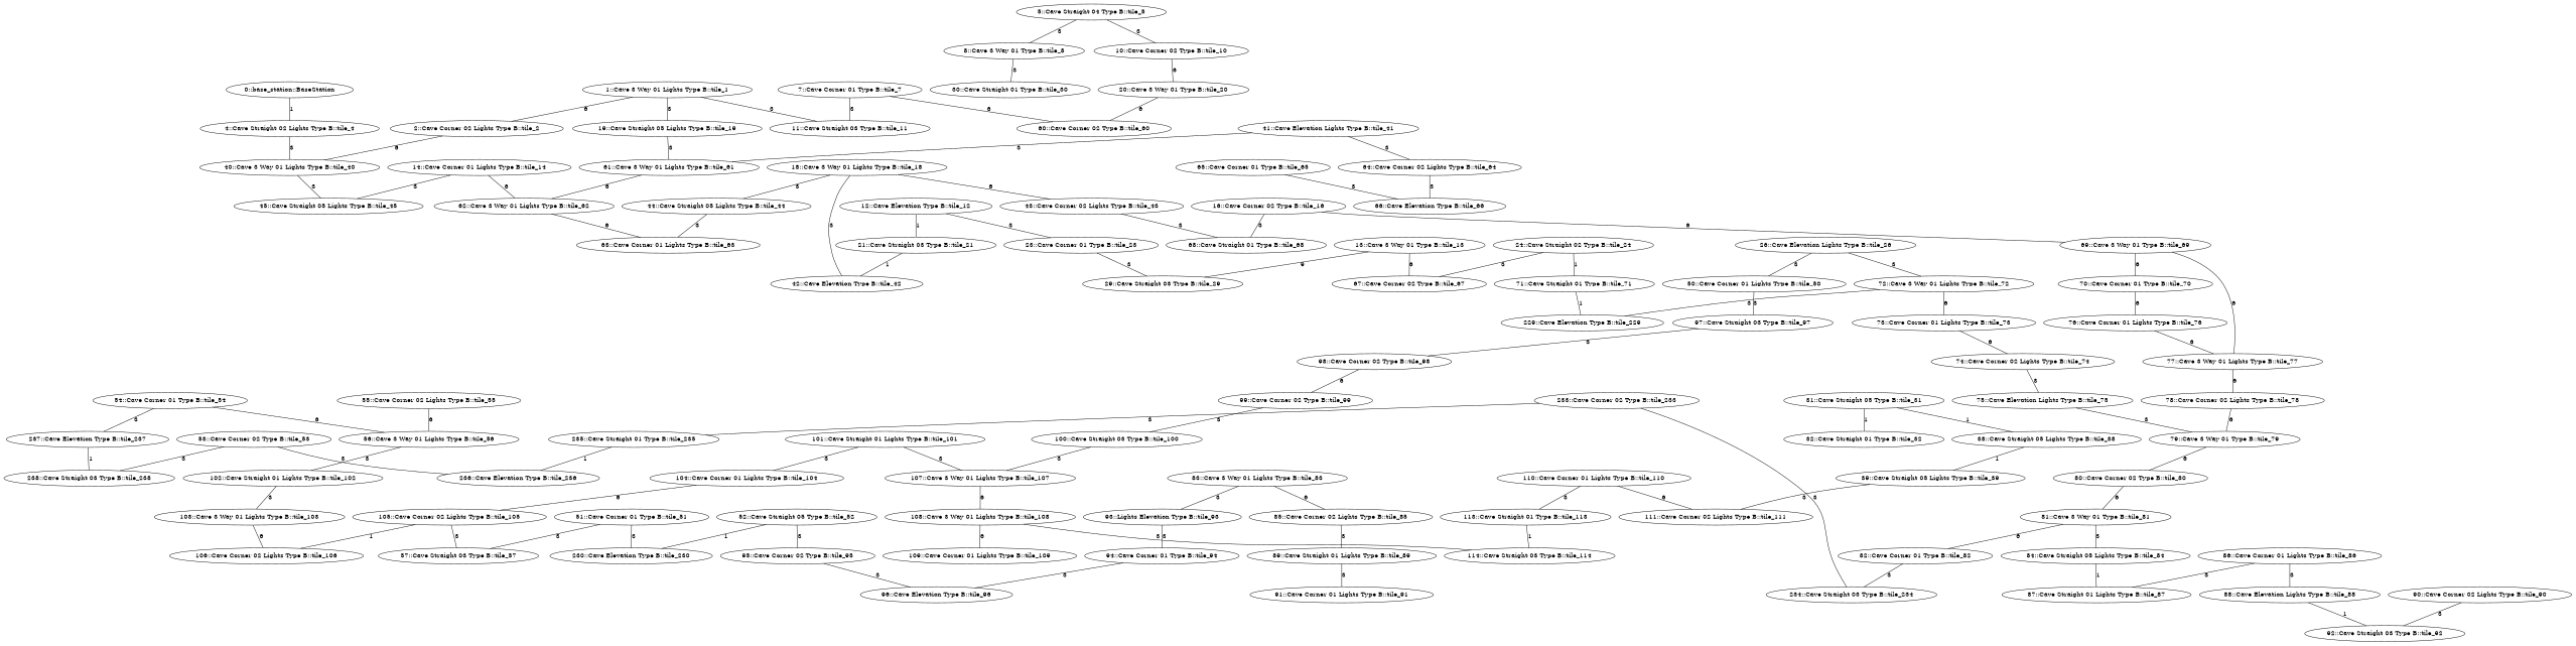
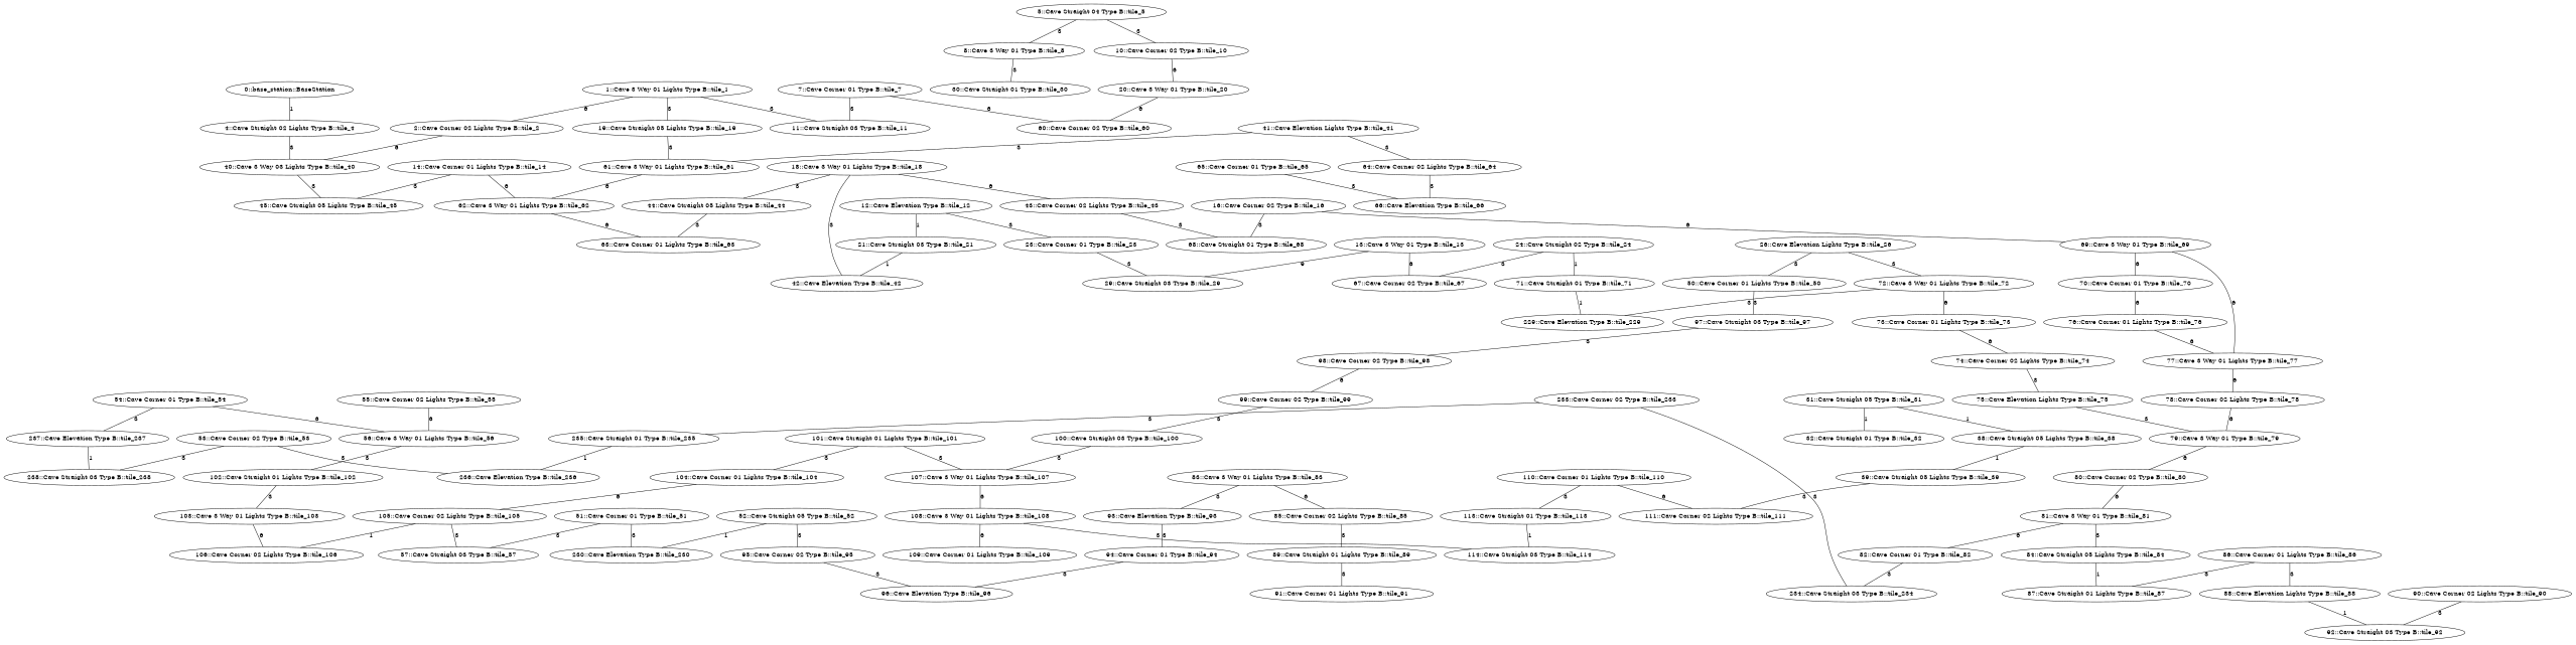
  graph {
    n1 [label="0::base_station::BaseStation"]
    n2 [label="4::Cave Straight 02 Lights Type B::tile_4"]
-   n3 [label="40::Cave 3 Way 01 Lights Type B::tile_40"]
+   n3 [label="40::Cave 3 Way 03 Lights Type B::tile_40"]
    n4 [label="1::Cave 3 Way 01 Lights Type B::tile_1"]
    n5 [label="2::Cave Corner 02 Lights Type B::tile_2"]
    n6 [label="11::Cave Straight 03 Type B::tile_11"]
    n7 [label="19::Cave Straight 05 Lights Type B::tile_19"]
    n8 [label="61::Cave 3 Way 01 Lights Type B::tile_61"]
    n9 [label="45::Cave Straight 05 Lights Type B::tile_45"]
    n10 [label="5::Cave Straight 04 Type B::tile_5"]
    n11 [label="8::Cave 3 Way 01 Type B::tile_8"]
    n12 [label="10::Cave Corner 02 Type B::tile_10"]
    n13 [label="30::Cave Straight 01 Type B::tile_30"]
    n14 [label="20::Cave 3 Way 01 Type B::tile_20"]
    n15 [label="7::Cave Corner 01 Type B::tile_7"]
    n16 [label="60::Cave Corner 02 Type B::tile_60"]
    n17 [label="12::Cave Elevation Type B::tile_12"]
    n18 [label="21::Cave Straight 03 Type B::tile_21"]
    n19 [label="23::Cave Corner 01 Type B::tile_23"]
    n20 [label="42::Cave Elevation Type B::tile_42"]
    n21 [label="29::Cave Straight 03 Type B::tile_29"]
    n22 [label="13::Cave 3 Way 01 Type B::tile_13"]
    n23 [label="67::Cave Corner 02 Type B::tile_67"]
    n24 [label="14::Cave Corner 01 Lights Type B::tile_14"]
    n25 [label="62::Cave 3 Way 01 Lights Type B::tile_62"]
    n26 [label="63::Cave Corner 01 Lights Type B::tile_63"]
    n27 [label="16::Cave Corner 02 Type B::tile_16"]
    n28 [label="68::Cave Straight 01 Type B::tile_68"]
    n29 [label="69::Cave 3 Way 01 Type B::tile_69"]
    n30 [label="70::Cave Corner 01 Type B::tile_70"]
    n31 [label="77::Cave 3 Way 01 Lights Type B::tile_77"]
    n32 [label="18::Cave 3 Way 01 Lights Type B::tile_18"]
    n33 [label="43::Cave Corner 02 Lights Type B::tile_43"]
    n34 [label="44::Cave Straight 05 Lights Type B::tile_44"]
    n35 [label="24::Cave Straight 02 Type B::tile_24"]
    n36 [label="71::Cave Straight 01 Type B::tile_71"]
    n37 [label="229::Cave Elevation Type B::tile_229"]
    n38 [label="26::Cave Elevation Lights Type B::tile_26"]
    n39 [label="50::Cave Corner 01 Lights Type B::tile_50"]
    n40 [label="72::Cave 3 Way 01 Lights Type B::tile_72"]
    n41 [label="97::Cave Straight 03 Type B::tile_97"]
    n42 [label="73::Cave Corner 01 Lights Type B::tile_73"]
    n43 [label="31::Cave Straight 05 Type B::tile_31"]
    n44 [label="32::Cave Straight 01 Type B::tile_32"]
    n45 [label="38::Cave Straight 05 Lights Type B::tile_38"]
    n46 [label="39::Cave Straight 05 Lights Type B::tile_39"]
    n47 [label="111::Cave Corner 02 Lights Type B::tile_111"]
    n48 [label="41::Cave Elevation Lights Type B::tile_41"]
    n49 [label="64::Cave Corner 02 Lights Type B::tile_64"]
    n50 [label="66::Cave Elevation Type B::tile_66"]
    n51 [label="98::Cave Corner 02 Type B::tile_98"]
    n52 [label="51::Cave Corner 01 Type B::tile_51"]
    n53 [label="57::Cave Straight 03 Type B::tile_57"]
    n54 [label="230::Cave Elevation Type B::tile_230"]
    n55 [label="52::Cave Straight 05 Type B::tile_52"]
    n56 [label="95::Cave Corner 02 Type B::tile_95"]
    n57 [label="96::Cave Elevation Type B::tile_96"]
    n58 [label="53::Cave Corner 02 Type B::tile_53"]
    n59 [label="236::Cave Elevation Type B::tile_236"]
    n60 [label="238::Cave Straight 03 Type B::tile_238"]
    n61 [label="54::Cave Corner 01 Type B::tile_54"]
    n62 [label="56::Cave 3 Way 01 Lights Type B::tile_56"]
    n63 [label="237::Cave Elevation Type B::tile_237"]
    n64 [label="102::Cave Straight 01 Lights Type B::tile_102"]
    n65 [label="55::Cave Corner 02 Lights Type B::tile_55"]
    n66 [label="103::Cave 3 Way 01 Lights Type B::tile_103"]
    n67 [label="65::Cave Corner 01 Type B::tile_65"]
    n68 [label="76::Cave Corner 01 Lights Type B::tile_76"]
    n69 [label="78::Cave Corner 02 Lights Type B::tile_78"]
    n70 [label="74::Cave Corner 02 Lights Type B::tile_74"]
    n71 [label="75::Cave Elevation Lights Type B::tile_75"]
    n72 [label="79::Cave 3 Way 01 Type B::tile_79"]
    n73 [label="80::Cave Corner 02 Type B::tile_80"]
    n74 [label="81::Cave 3 Way 01 Type B::tile_81"]
    n75 [label="82::Cave Corner 01 Type B::tile_82"]
    n76 [label="84::Cave Straight 05 Lights Type B::tile_84"]
    n77 [label="234::Cave Straight 03 Type B::tile_234"]
    n78 [label="87::Cave Straight 01 Lights Type B::tile_87"]
    n79 [label="83::Cave 3 Way 01 Lights Type B::tile_83"]
    n80 [label="85::Cave Corner 02 Lights Type B::tile_85"]
-   n81 [label="93::Lights Elevation Type B::tile_93"]
+   n81 [label="93::Cave Elevation Type B::tile_93"]
    n82 [label="89::Cave Straight 01 Lights Type B::tile_89"]
    n83 [label="94::Cave Corner 01 Type B::tile_94"]
    n84 [label="91::Cave Corner 01 Lights Type B::tile_91"]
    n85 [label="86::Cave Corner 01 Lights Type B::tile_86"]
    n86 [label="88::Cave Elevation Lights Type B::tile_88"]
    n87 [label="92::Cave Straight 03 Type B::tile_92"]
    n88 [label="90::Cave Corner 02 Lights Type B::tile_90"]
    n89 [label="99::Cave Corner 02 Type B::tile_99"]
    n90 [label="100::Cave Straight 03 Type B::tile_100"]
    n91 [label="107::Cave 3 Way 01 Lights Type B::tile_107"]
    n92 [label="108::Cave 3 Way 01 Lights Type B::tile_108"]
    n93 [label="101::Cave Straight 01 Lights Type B::tile_101"]
    n94 [label="104::Cave Corner 01 Lights Type B::tile_104"]
    n95 [label="105::Cave Corner 02 Lights Type B::tile_105"]
    n96 [label="106::Cave Corner 02 Lights Type B::tile_106"]
    n97 [label="109::Cave Corner 01 Lights Type B::tile_109"]
    n98 [label="114::Cave Straight 03 Type B::tile_114"]
    n99 [label="110::Cave Corner 01 Lights Type B::tile_110"]
    n100 [label="113::Cave Straight 01 Type B::tile_113"]
    n101 [label="233::Cave Corner 02 Type B::tile_233"]
    n102 [label="235::Cave Straight 01 Type B::tile_235"]
    n1 -- n2 [label=1]
    n2 -- n3 [label=3]
    n3 -- n9 [label=3]
    n4 -- n5 [label=6]
    n4 -- n6 [label=3]
    n4 -- n7 [label=3]
    n5 -- n3 [label=6]
    n7 -- n8 [label=3]
    n8 -- n25 [label=6]
    n10 -- n11 [label=3]
    n10 -- n12 [label=3]
    n11 -- n13 [label=3]
    n12 -- n14 [label=6]
    n14 -- n16 [label=6]
    n15 -- n6 [label=3]
    n15 -- n16 [label=6]
    n17 -- n18 [label=1]
    n17 -- n19 [label=3]
    n18 -- n20 [label=1]
    n19 -- n21 [label=3]
    n22 -- n21 [label=9]
    n22 -- n23 [label=6]
    n24 -- n9 [label=3]
    n24 -- n25 [label=6]
    n25 -- n26 [label=6]
    n27 -- n28 [label=3]
    n27 -- n29 [label=6]
    n29 -- n30 [label=6]
    n29 -- n31 [label=6]
    n30 -- n68 [label=6]
    n31 -- n69 [label=6]
    n32 -- n20 [label=3]
    n32 -- n33 [label=6]
    n32 -- n34 [label=3]
    n33 -- n28 [label=3]
    n34 -- n26 [label=3]
    n35 -- n23 [label=3]
    n35 -- n36 [label=1]
    n36 -- n37 [label=1]
    n38 -- n39 [label=3]
    n38 -- n40 [label=3]
    n39 -- n41 [label=3]
    n40 -- n37 [label=3]
    n40 -- n42 [label=6]
    n41 -- n51 [label=3]
    n42 -- n70 [label=6]
    n43 -- n44 [label=1]
    n43 -- n45 [label=1]
    n45 -- n46 [label=1]
    n46 -- n47 [label=3]
    n48 -- n8 [label=3]
    n48 -- n49 [label=3]
    n49 -- n50 [label=3]
    n51 -- n89 [label=6]
    n52 -- n53 [label=3]
    n52 -- n54 [label=3]
    n55 -- n54 [label=1]
    n55 -- n56 [label=3]
    n56 -- n57 [label=3]
    n58 -- n59 [label=3]
    n58 -- n60 [label=3]
    n61 -- n62 [label=6]
    n61 -- n63 [label=3]
    n62 -- n64 [label=3]
    n63 -- n60 [label=1]
    n64 -- n66 [label=3]
    n65 -- n62 [label=6]
    n66 -- n96 [label=6]
    n67 -- n50 [label=3]
    n68 -- n31 [label=6]
    n69 -- n72 [label=6]
    n70 -- n71 [label=3]
    n71 -- n72 [label=3]
    n72 -- n73 [label=6]
    n73 -- n74 [label=6]
    n74 -- n75 [label=6]
    n74 -- n76 [label=3]
    n75 -- n77 [label=3]
    n76 -- n78 [label=1]
    n79 -- n80 [label=6]
    n79 -- n81 [label=3]
    n80 -- n82 [label=3]
    n81 -- n83 [label=3]
    n82 -- n84 [label=3]
    n83 -- n57 [label=3]
    n85 -- n78 [label=3]
    n85 -- n86 [label=3]
    n86 -- n87 [label=1]
    n88 -- n87 [label=3]
    n89 -- n90 [label=3]
    n90 -- n91 [label=3]
    n91 -- n92 [label=6]
    n92 -- n97 [label=6]
    n92 -- n98 [label=3]
    n93 -- n91 [label=3]
    n93 -- n94 [label=3]
    n94 -- n95 [label=6]
    n95 -- n53 [label=3]
    n95 -- n96 [label=1]
    n99 -- n47 [label=6]
    n99 -- n100 [label=3]
    n100 -- n98 [label=1]
    n101 -- n77 [label=3]
    n101 -- n102 [label=3]
    n102 -- n59 [label=1]
  }
